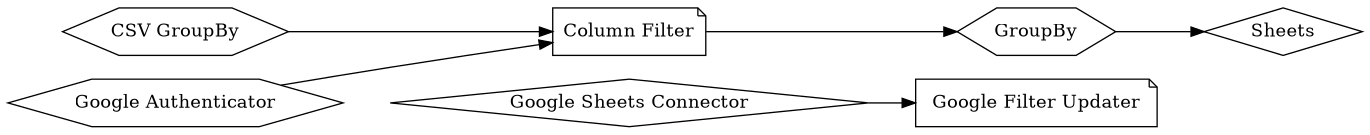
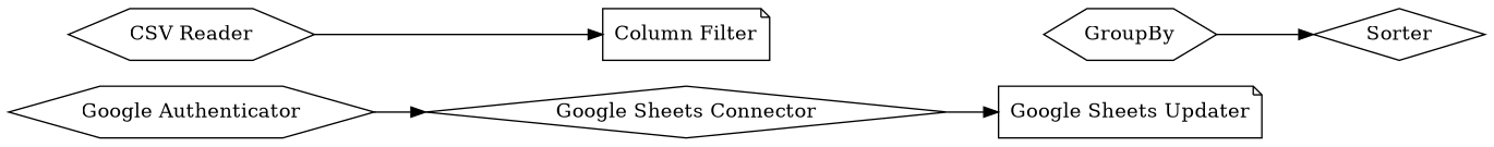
  digraph {
    rankdir=LR
    node [shape=hexagon]
    n1 [label="Column Filter" shape=note]
    n2 [label=GroupBy]
-   n3 [label=Sheets shape=diamond]
+   n3 [label=Sorter shape=diamond]
    n4 [label="Google Authenticator"]
    n5 [label="Google Sheets Connector" shape=diamond]
-   n6 [label="Google Filter Updater" shape=note]
-   n7 [label="CSV GroupBy"]
-   n1 -> n2
+   n6 [label="Google Sheets Updater" shape=note]
+   n7 [label="CSV Reader"]
    n2 -> n3
-   n4 -> n1
+   n4 -> n5
    n5 -> n6
    n7 -> n1
  }
